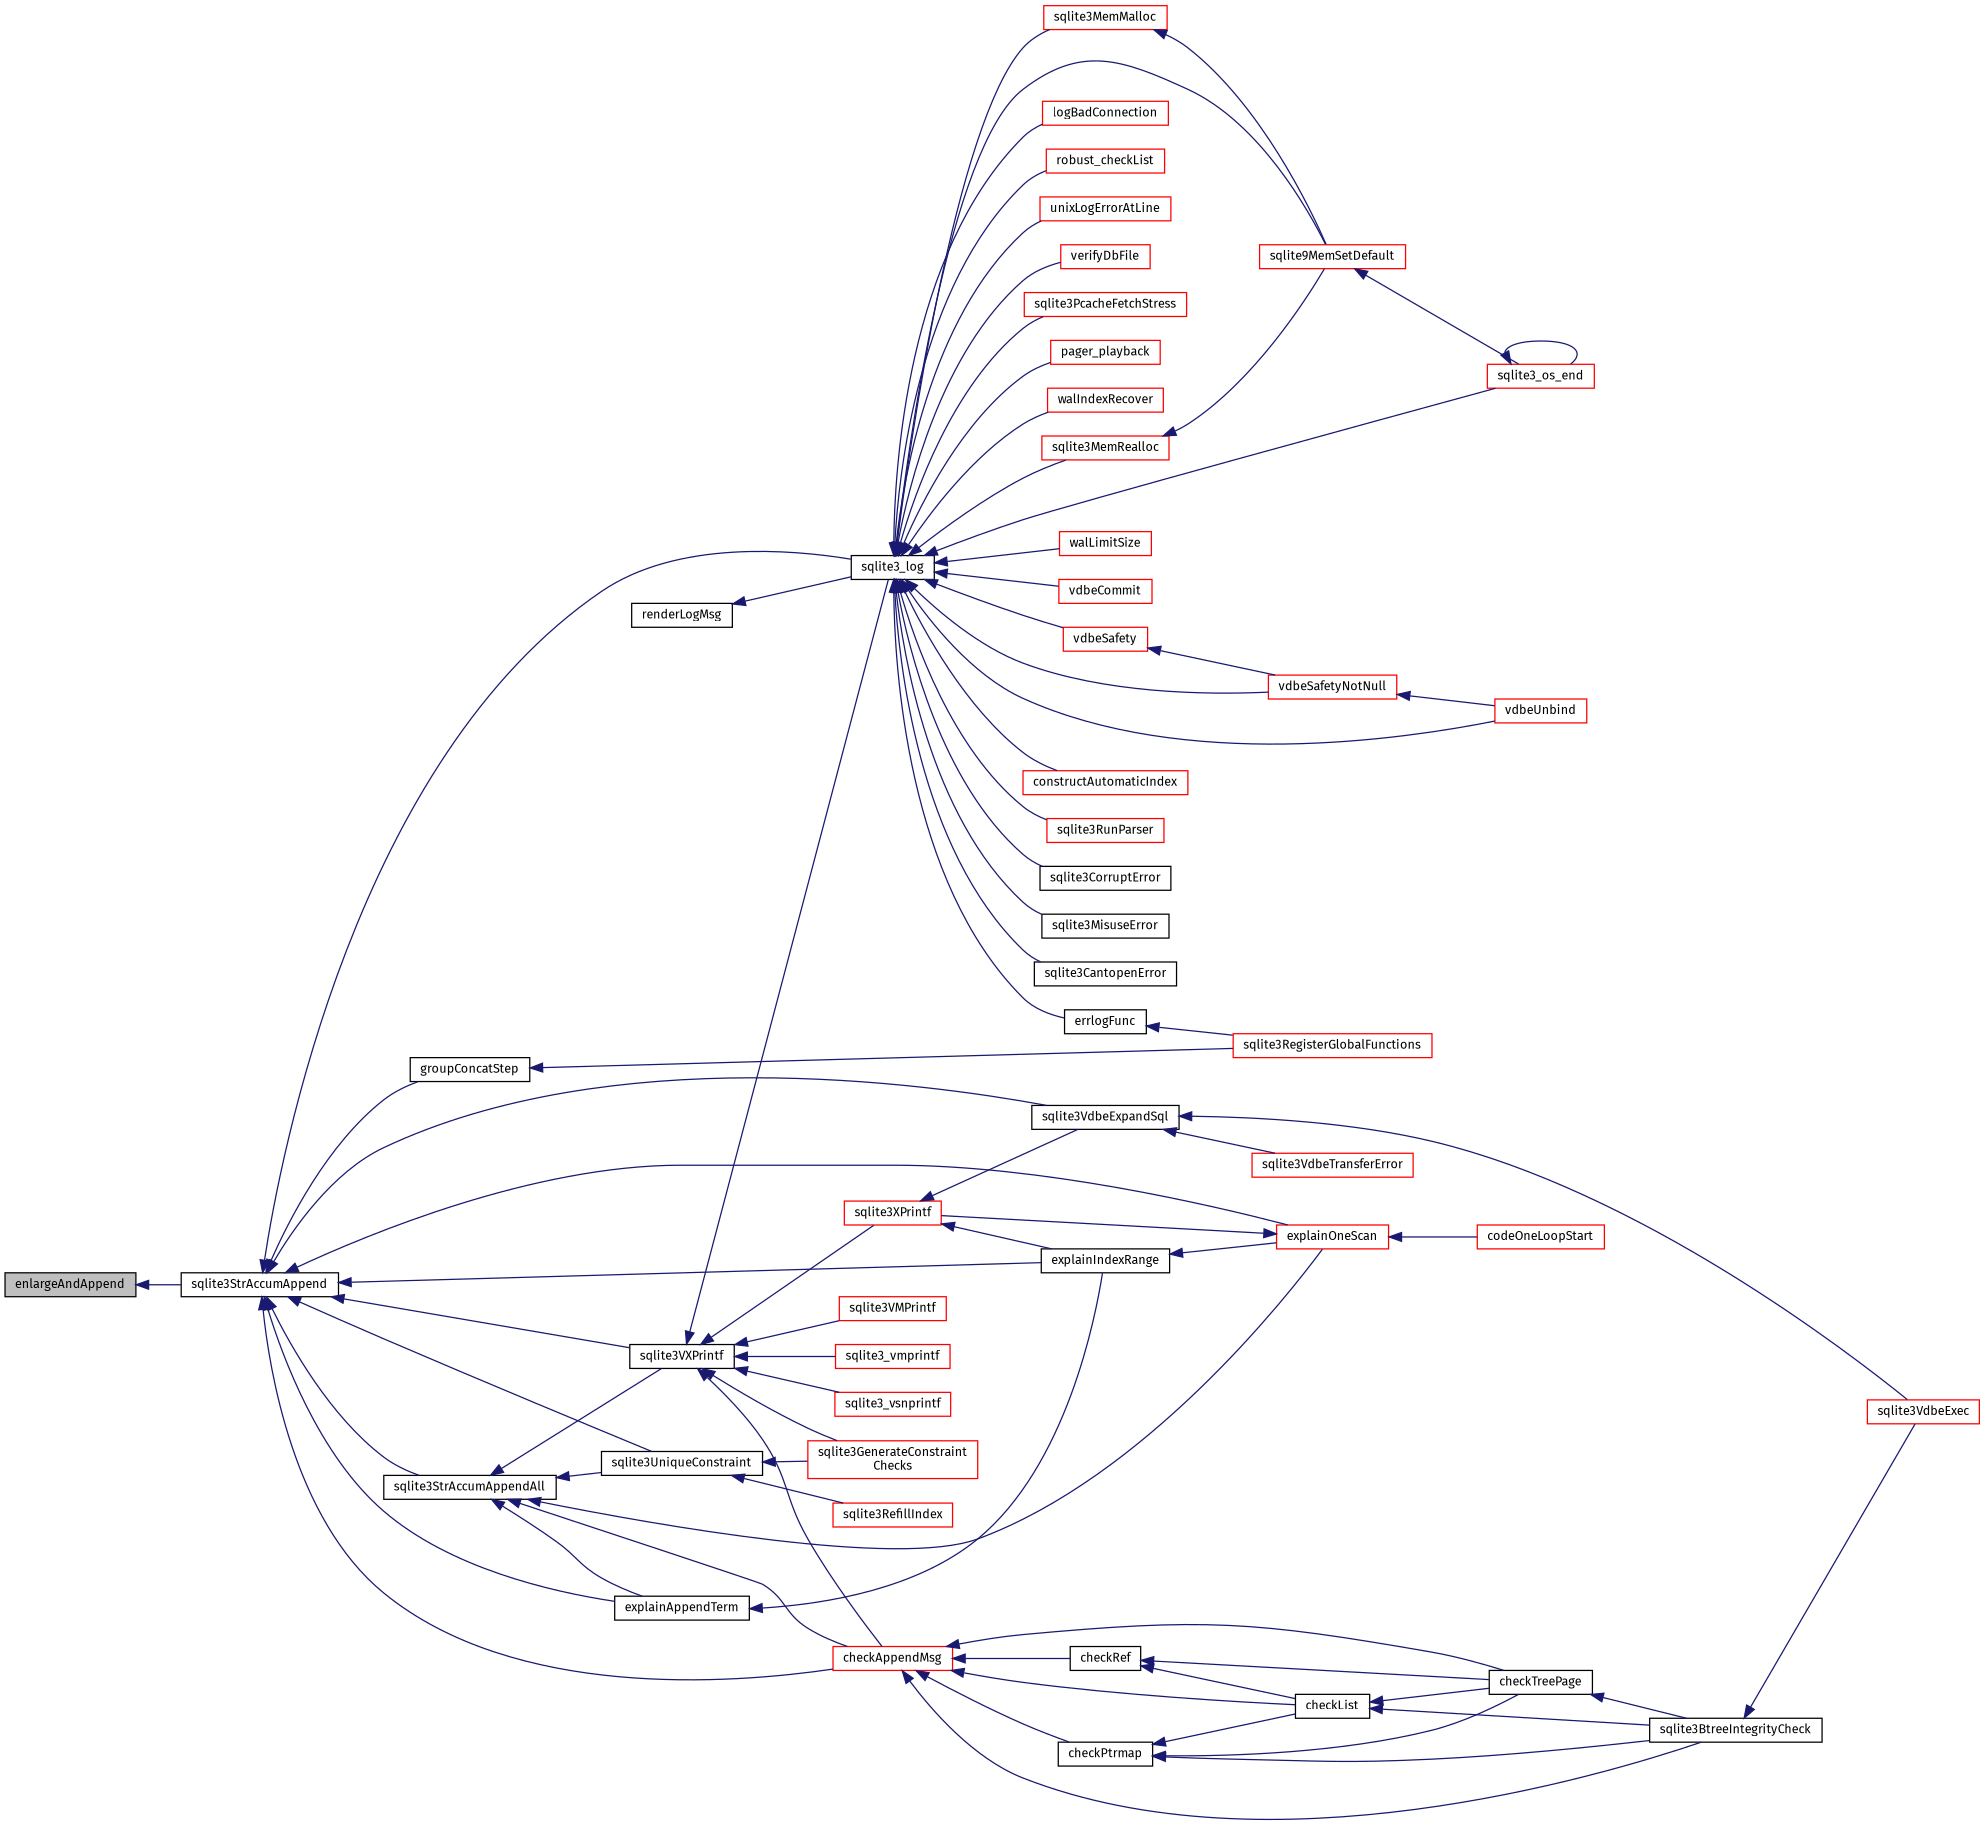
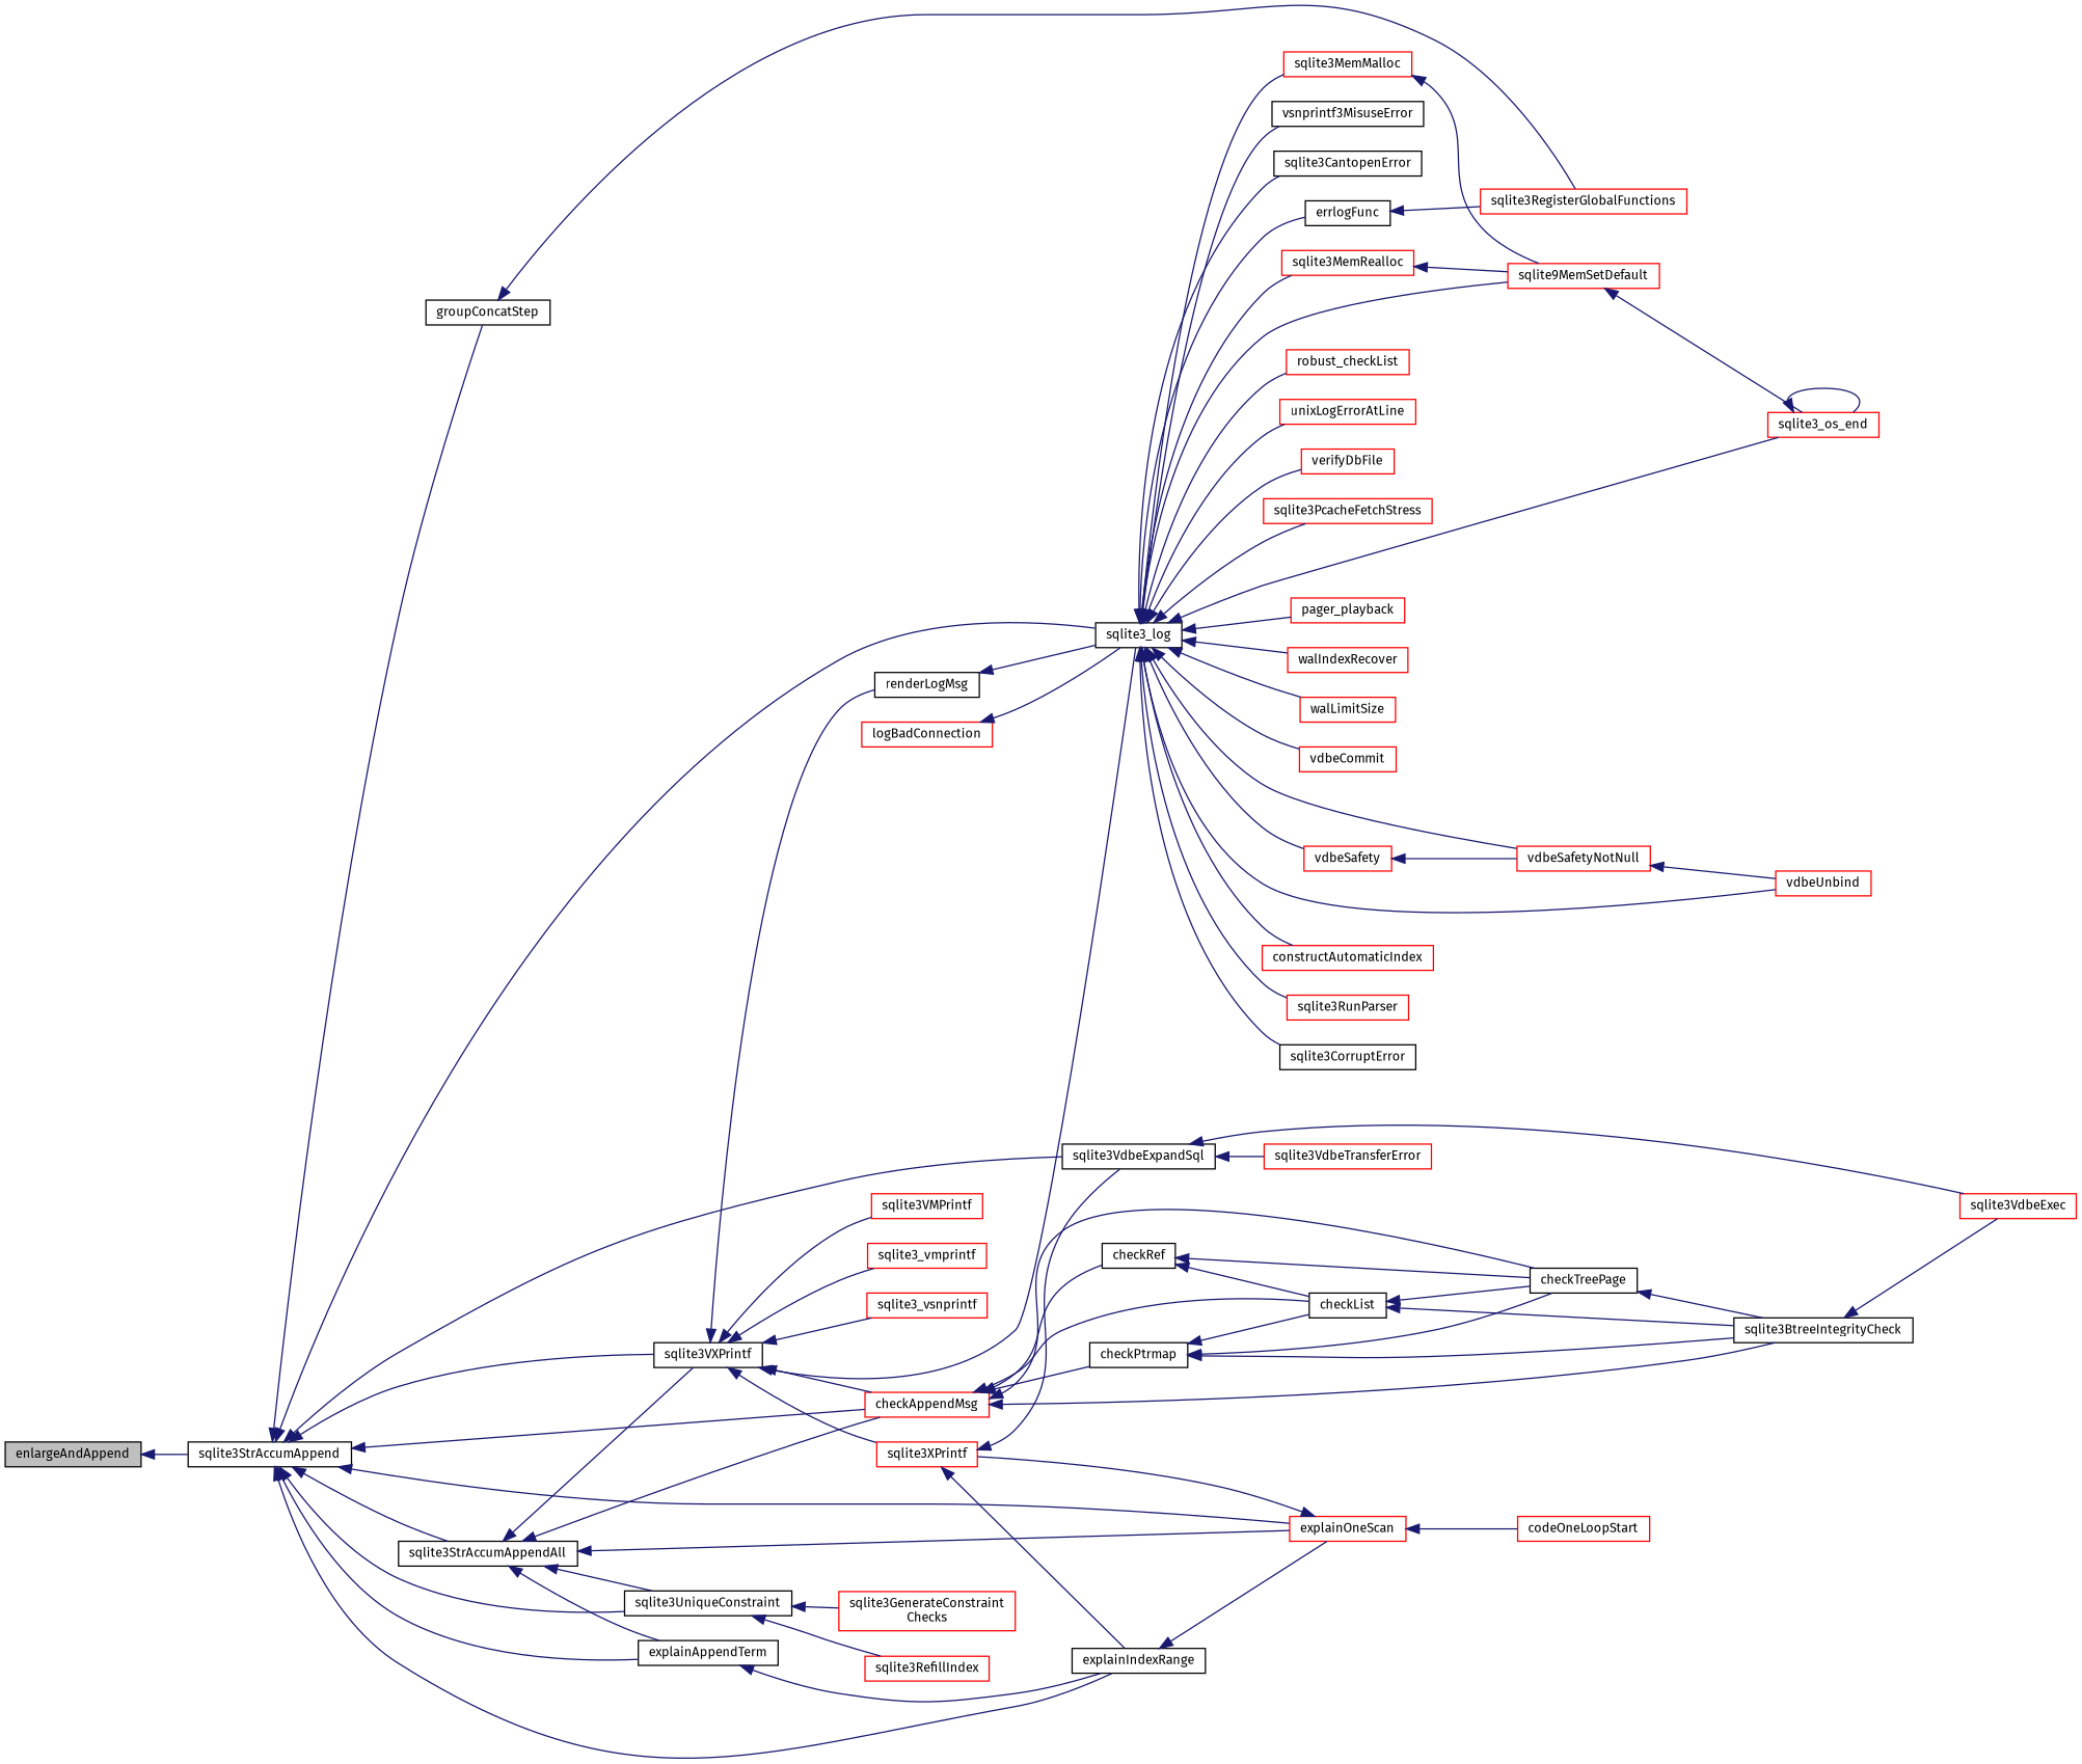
  digraph {
    fontname="Fira Sans"
    rankdir=LR
    node [color=red fillcolor=white fontname="Fira Sans" fontsize=10 shape=record style=filled]
    edge [color=midnightblue dir=back fontname="Fira Sans" fontsize=10 labelfontname=FreeSans labelfontsize=10 style=solid]
    n1 [color=black fillcolor=grey75 fontcolor=black height=0.2 label=enlargeAndAppend width=0.4]
    n2 [color=black height=0.2 label=sqlite3StrAccumAppend width=0.4]
    n3 [color=black height=0.2 label=sqlite3VXPrintf width=0.4]
    n4 [color=black height=0.2 label=sqlite3_log width=0.4]
    n5 [color=black height=0.2 label=sqlite3VdbeExpandSql width=0.4]
    n6 [color=black height=0.2 label=explainIndexRange width=0.4]
    n7 [height=0.2 label=explainOneScan width=0.4]
    n8 [height=0.2 label=checkAppendMsg width=0.4]
    n9 [color=black height=0.2 label=sqlite3StrAccumAppendAll width=0.4]
    n10 [color=black height=0.2 label=sqlite3UniqueConstraint width=0.4]
    n11 [color=black height=0.2 label=explainAppendTerm width=0.4]
    n12 [color=black height=0.2 label=groupConcatStep width=0.4]
    n13 [height=0.2 label=sqlite3VMPrintf width=0.4]
    n14 [height=0.2 label=sqlite3_vmprintf width=0.4]
    n15 [height=0.2 label=sqlite3_vsnprintf width=0.4]
    n16 [color=black height=0.2 label=renderLogMsg width=0.4]
    n17 [height=0.2 label=sqlite3XPrintf width=0.4]
    n18 [height=0.2 label=sqlite3MemMalloc width=0.4]
    n19 [height=0.2 label=sqlite9MemSetDefault width=0.4]
    n20 [height=0.2 label=sqlite3_os_end width=0.4]
    n21 [height=0.2 label=sqlite3MemRealloc width=0.4]
    n22 [height=0.2 label=logBadConnection width=0.4]
    n23 [height=0.2 label=robust_checkList width=0.4]
    n24 [height=0.2 label=unixLogErrorAtLine width=0.4]
    n25 [height=0.2 label=verifyDbFile width=0.4]
    n26 [height=0.2 label=sqlite3PcacheFetchStress width=0.4]
    n27 [height=0.2 label=pager_playback width=0.4]
    n28 [height=0.2 label=walIndexRecover width=0.4]
    n29 [height=0.2 label=walLimitSize width=0.4]
    n30 [height=0.2 label=vdbeCommit width=0.4]
    n31 [height=0.2 label=vdbeSafety width=0.4]
    n32 [height=0.2 label=vdbeSafetyNotNull width=0.4]
    n33 [height=0.2 label=vdbeUnbind width=0.4]
    n34 [color=black height=0.2 label=errlogFunc width=0.4]
    n35 [height=0.2 label=constructAutomaticIndex width=0.4]
    n36 [height=0.2 label=sqlite3RunParser width=0.4]
    n37 [color=black height=0.2 label=sqlite3CorruptError width=0.4]
-   n38 [color=black height=0.2 label=sqlite3MisuseError width=0.4]
+   n38 [color=black height=0.2 label=vsnprintf3MisuseError width=0.4]
    n39 [color=black height=0.2 label=sqlite3CantopenError width=0.4]
    n40 [height=0.2 label=sqlite3VdbeExec width=0.4]
    n41 [height=0.2 label=sqlite3VdbeTransferError width=0.4]
    n42 [height=0.2 label=codeOneLoopStart width=0.4]
    n43 [color=black height=0.2 label=checkRef width=0.4]
    n44 [color=black height=0.2 label=checkList width=0.4]
    n45 [color=black height=0.2 label=checkTreePage width=0.4]
    n46 [color=black height=0.2 label=sqlite3BtreeIntegrityCheck width=0.4]
    n47 [color=black height=0.2 label=checkPtrmap width=0.4]
    n48 [height=0.2 label=sqlite3RefillIndex width=0.4]
    n49 [height=0.2 label="sqlite3GenerateConstraint\lChecks" width=0.4]
    n50 [height=0.2 label=sqlite3RegisterGlobalFunctions width=0.4]
    n1 -> n2
    n2 -> n3
    n2 -> n4
    n2 -> n5
    n2 -> n6
    n2 -> n7
    n2 -> n8
    n2 -> n9
    n2 -> n10
    n2 -> n11
    n2 -> n12
    n3 -> n4
    n3 -> n8
    n3 -> n13
    n3 -> n14
    n3 -> n15
-   n3 -> n49
+   n3 -> n16
    n3 -> n17
    n4 -> n18
    n4 -> n19
    n4 -> n20
    n4 -> n21
-   n4 -> n22
+   n22 -> n4
    n4 -> n23
    n4 -> n24
    n4 -> n25
    n4 -> n26
    n4 -> n27
    n4 -> n28
    n4 -> n29
    n4 -> n30
    n4 -> n31
    n4 -> n32
    n4 -> n33
    n4 -> n34
    n4 -> n35
    n4 -> n36
    n4 -> n37
    n4 -> n38
    n4 -> n39
    n5 -> n40
    n5 -> n41
    n6 -> n7
    n7 -> n17
    n7 -> n42
    n8 -> n43
    n8 -> n44
    n8 -> n45
    n8 -> n46
    n8 -> n47
    n9 -> n3
    n9 -> n7
    n9 -> n8
    n9 -> n10
    n9 -> n11
    n10 -> n48
    n10 -> n49
    n11 -> n6
    n12 -> n50
    n16 -> n4
    n17 -> n5
    n17 -> n6
    n18 -> n19
    n19 -> n20
    n20 -> n20
    n21 -> n19
    n31 -> n32
    n32 -> n33
    n34 -> n50
    n43 -> n44
    n43 -> n45
    n44 -> n45
    n44 -> n46
    n45 -> n46
    n46 -> n40
    n47 -> n44
    n47 -> n45
    n47 -> n46
  }
